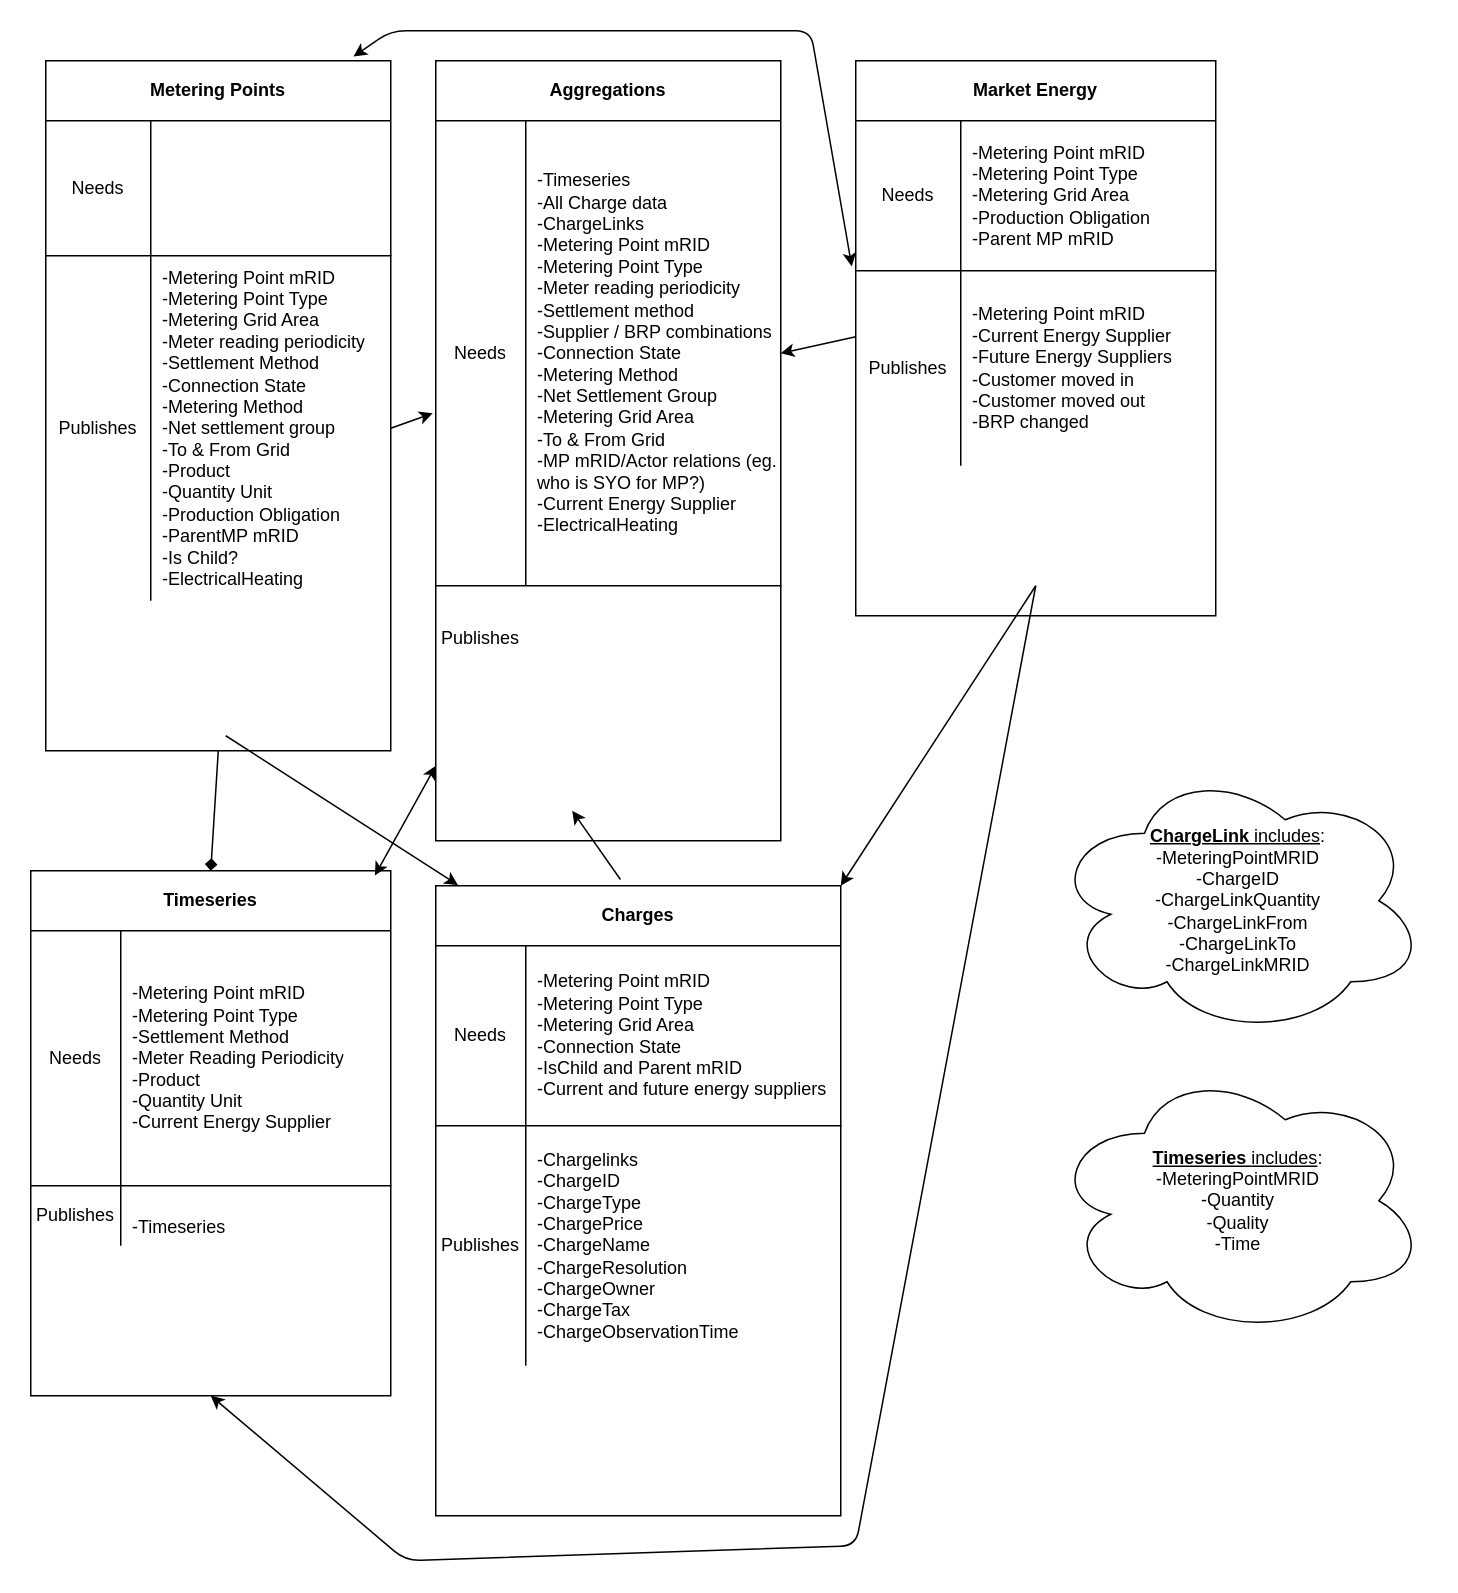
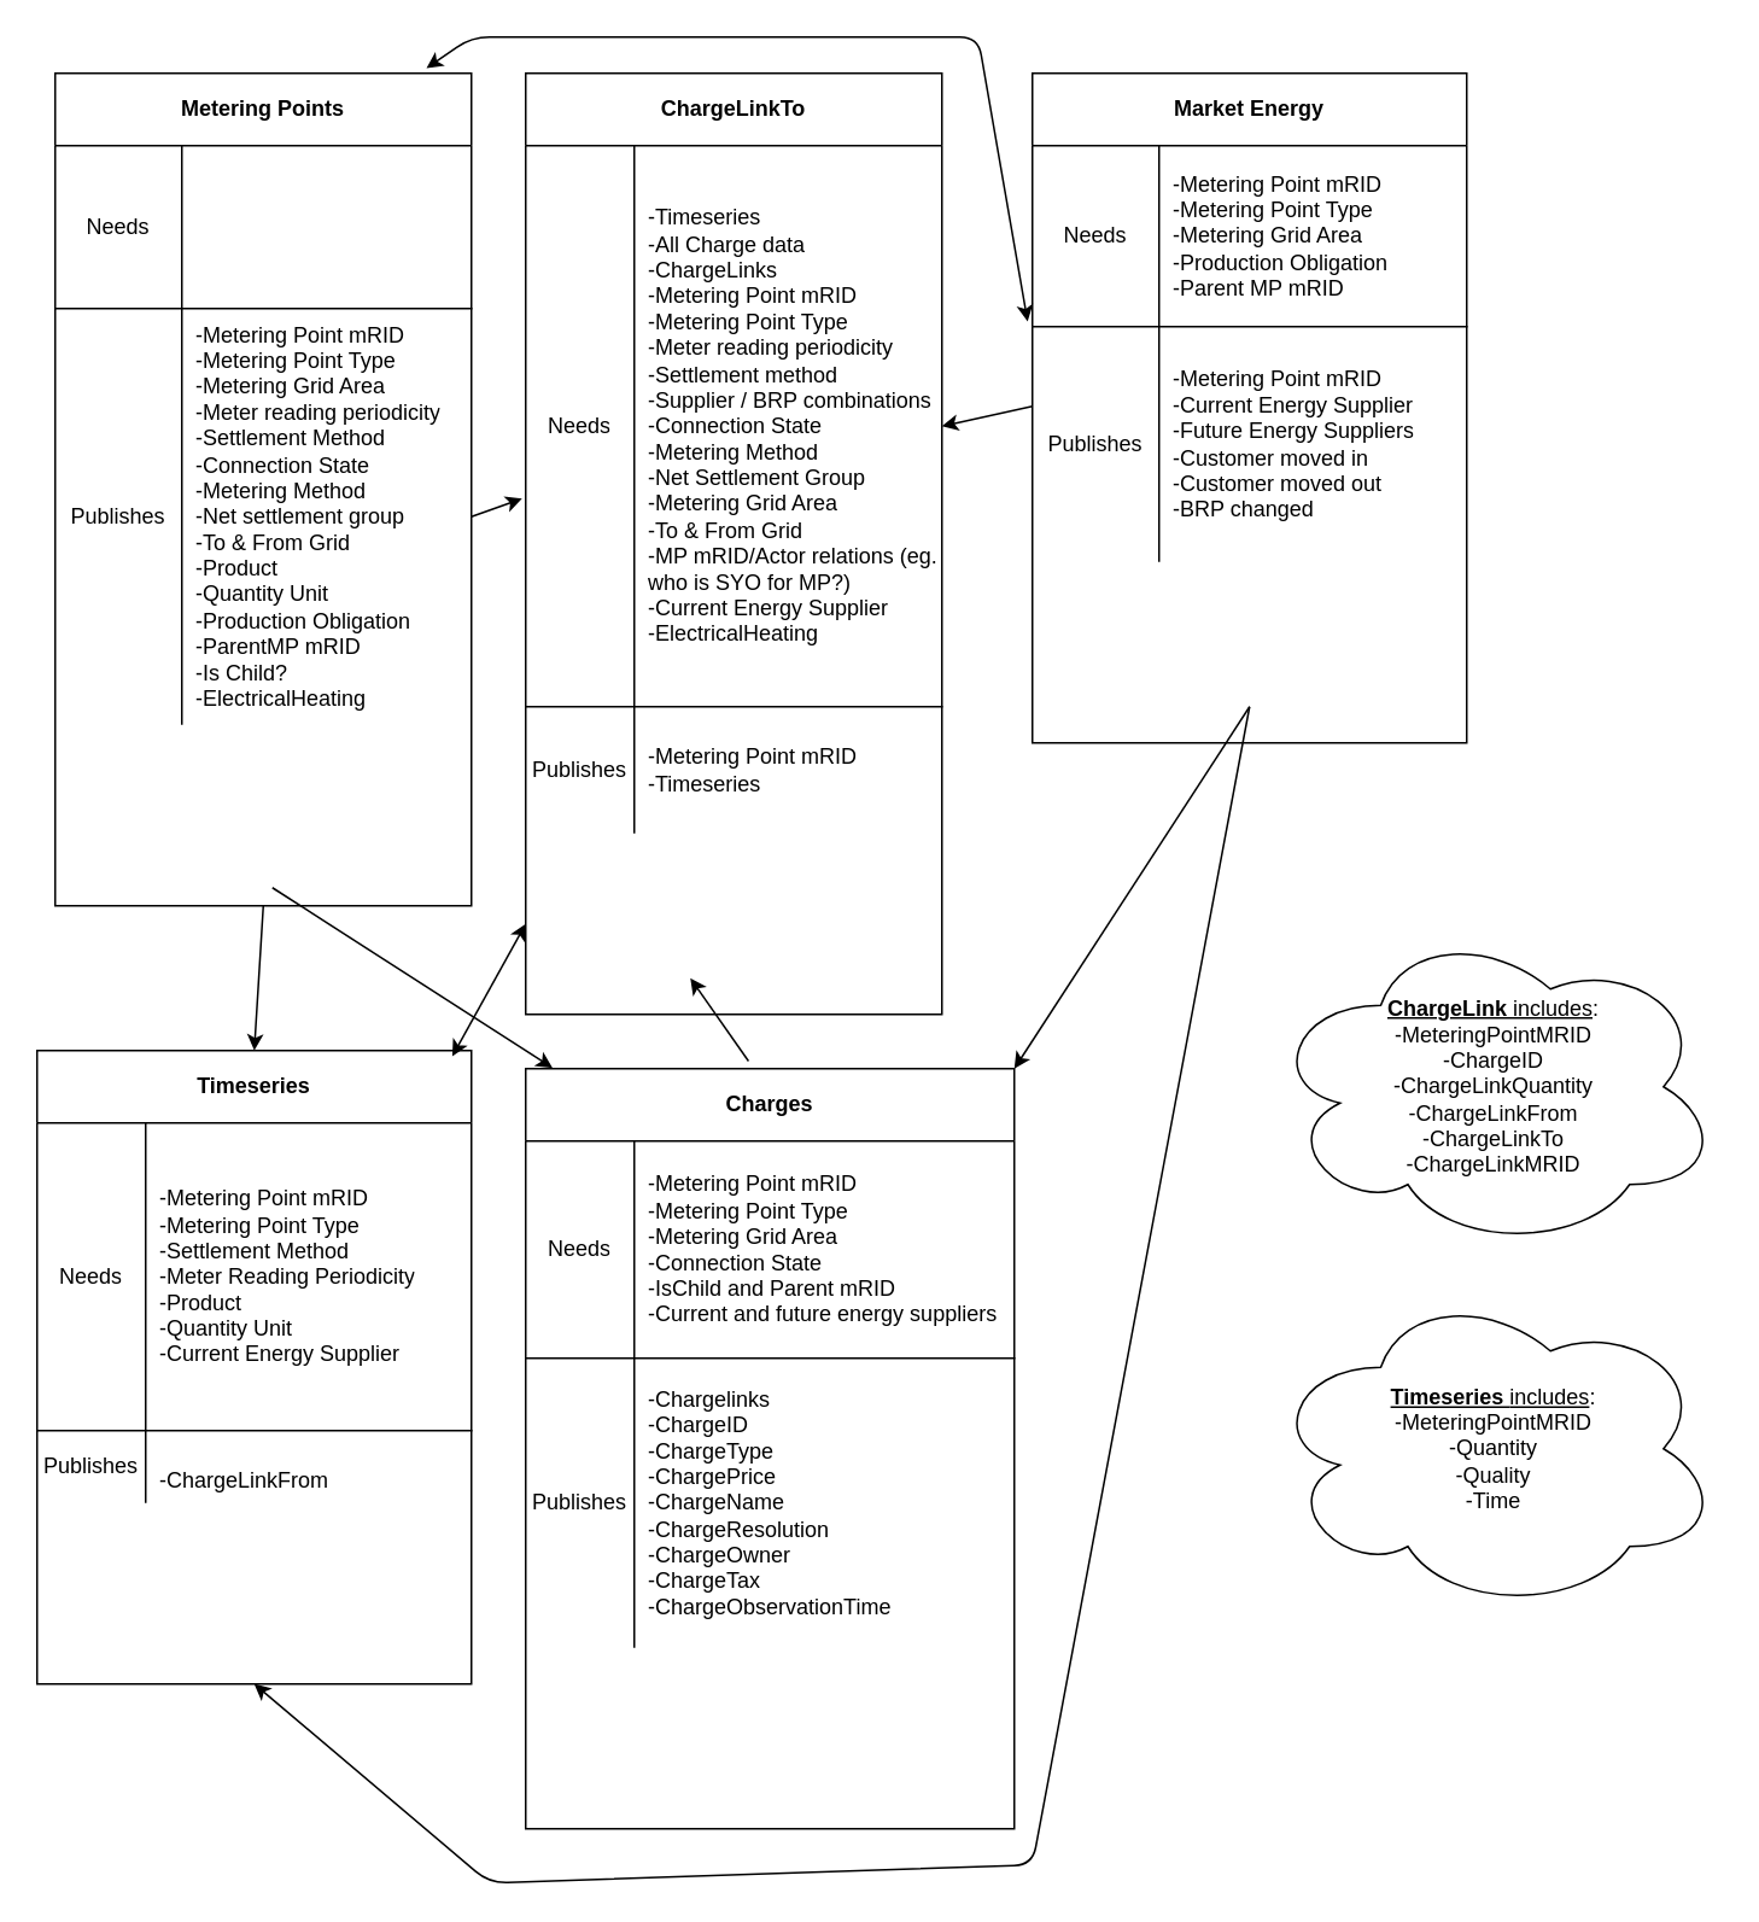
  <mxCell id="0" />
  <mxCell id="1" parent="0" />
  <mxCell id="2" value="Metering Points" style="shape=table;html=1;whiteSpace=wrap;startSize=40;container=1;collapsible=0;childLayout=tableLayout;fixedRows=1;rowLines=0;fontStyle=1;align=center;" vertex="1" parent="1"><mxGeometry x="30" y="40" width="230" height="460" as="geometry" /></mxCell>
  <mxCell id="3" value="" style="shape=partialRectangle;html=1;whiteSpace=wrap;collapsible=0;dropTarget=0;pointerEvents=0;fillColor=none;top=0;left=0;bottom=1;right=0;points=[[0,0.5],[1,0.5]];portConstraint=eastwest;" vertex="1" parent="2"><mxGeometry y="40" width="230" height="90" as="geometry" /></mxCell>
  <mxCell id="4" value="Needs" style="shape=partialRectangle;html=1;whiteSpace=wrap;connectable=0;fillColor=none;top=0;left=0;bottom=0;right=0;overflow=hidden;" vertex="1" parent="3"><mxGeometry width="70" height="90" as="geometry" /></mxCell>
  <mxCell id="5" value="" style="shape=partialRectangle;html=1;whiteSpace=wrap;collapsible=0;dropTarget=0;pointerEvents=0;fillColor=none;top=0;left=0;bottom=0;right=0;points=[[0,0.5],[1,0.5]];portConstraint=eastwest;" vertex="1" parent="2"><mxGeometry y="130" width="230" height="230" as="geometry" /></mxCell>
  <mxCell id="6" value="Publishes" style="shape=partialRectangle;html=1;whiteSpace=wrap;connectable=0;fillColor=none;top=0;left=0;bottom=0;right=0;overflow=hidden;" vertex="1" parent="5"><mxGeometry width="70" height="230" as="geometry" /></mxCell>
  <mxCell id="7" value="-Metering Point mRID&lt;br&gt;-Metering Point Type&lt;br&gt;-Metering Grid Area&lt;br&gt;-Meter reading periodicity&lt;br&gt;-Settlement Method&lt;br&gt;-Connection State&lt;br&gt;-Metering Method&lt;br&gt;-Net settlement group&lt;br&gt;-To &amp;amp; From Grid&lt;br&gt;-Product&lt;br&gt;-Quantity Unit&lt;br&gt;-Production Obligation&lt;br&gt;-ParentMP mRID&lt;br&gt;-Is Child?&lt;br&gt;-ElectricalHeating" style="shape=partialRectangle;html=1;whiteSpace=wrap;connectable=0;fillColor=none;top=0;left=0;bottom=0;right=0;align=left;spacingLeft=6;overflow=hidden;" vertex="1" parent="5"><mxGeometry x="70" width="160" height="230" as="geometry" /></mxCell>
- <mxCell id="8" value="Aggregations" style="shape=table;html=1;whiteSpace=wrap;startSize=40;container=1;collapsible=0;childLayout=tableLayout;fixedRows=1;rowLines=0;fontStyle=1;align=center;" vertex="1" parent="1"><mxGeometry x="290" y="40" width="230" height="520" as="geometry" /></mxCell>
+ <mxCell id="8" value="ChargeLinkTo" style="shape=table;html=1;whiteSpace=wrap;startSize=40;container=1;collapsible=0;childLayout=tableLayout;fixedRows=1;rowLines=0;fontStyle=1;align=center;" vertex="1" parent="1"><mxGeometry x="290" y="40" width="230" height="520" as="geometry" /></mxCell>
  <mxCell id="9" value="" style="shape=partialRectangle;html=1;whiteSpace=wrap;collapsible=0;dropTarget=0;pointerEvents=0;fillColor=none;top=0;left=0;bottom=1;right=0;points=[[0,0.5],[1,0.5]];portConstraint=eastwest;" vertex="1" parent="8"><mxGeometry y="40" width="230" height="310" as="geometry" /></mxCell>
  <mxCell id="10" value="Needs" style="shape=partialRectangle;html=1;whiteSpace=wrap;connectable=0;fillColor=none;top=0;left=0;bottom=0;right=0;overflow=hidden;" vertex="1" parent="9"><mxGeometry width="60" height="310" as="geometry" /></mxCell>
  <mxCell id="11" value="-Timeseries&lt;br&gt;-All Charge data&lt;br&gt;-ChargeLinks&lt;br&gt;-Metering Point mRID&lt;br&gt;-Metering Point Type&lt;br&gt;-Meter reading periodicity&lt;br&gt;-Settlement method&lt;br&gt;-Supplier / BRP combinations&lt;br&gt;-Connection State&lt;br&gt;-Metering Method&lt;br&gt;-Net Settlement Group&lt;br&gt;-Metering Grid Area&lt;br&gt;-To &amp;amp; From Grid&lt;br&gt;-MP mRID/Actor relations (eg. who is SYO for MP?)&lt;br&gt;-Current Energy Supplier&lt;br&gt;-ElectricalHeating" style="shape=partialRectangle;html=1;whiteSpace=wrap;connectable=0;fillColor=none;top=0;left=0;bottom=0;right=0;align=left;spacingLeft=6;overflow=hidden;" vertex="1" parent="9"><mxGeometry x="60" width="170" height="310" as="geometry" /></mxCell>
  <mxCell id="12" value="" style="shape=partialRectangle;html=1;whiteSpace=wrap;collapsible=0;dropTarget=0;pointerEvents=0;fillColor=none;top=0;left=0;bottom=0;right=0;points=[[0,0.5],[1,0.5]];portConstraint=eastwest;" vertex="1" parent="8"><mxGeometry y="350" width="230" height="70" as="geometry" /></mxCell>
  <mxCell id="13" value="Publishes" style="shape=partialRectangle;html=1;whiteSpace=wrap;connectable=0;fillColor=none;top=0;left=0;bottom=0;right=0;overflow=hidden;" vertex="1" parent="12"><mxGeometry width="60" height="70" as="geometry" /></mxCell>
+ <mxCell id="14" value="-Metering Point mRID&lt;br&gt;-Timeseries" style="shape=partialRectangle;html=1;whiteSpace=wrap;connectable=0;fillColor=none;top=0;left=0;bottom=0;right=0;align=left;spacingLeft=6;overflow=hidden;" vertex="1" parent="12"><mxGeometry x="60" width="170" height="70" as="geometry" /></mxCell>
  <mxCell id="15" value="Market Energy" style="shape=table;html=1;whiteSpace=wrap;startSize=40;container=1;collapsible=0;childLayout=tableLayout;fixedRows=1;rowLines=0;fontStyle=1;align=center;" vertex="1" parent="1"><mxGeometry x="570" y="40" width="240" height="370" as="geometry" /></mxCell>
  <mxCell id="16" value="" style="shape=partialRectangle;html=1;whiteSpace=wrap;collapsible=0;dropTarget=0;pointerEvents=0;fillColor=none;top=0;left=0;bottom=1;right=0;points=[[0,0.5],[1,0.5]];portConstraint=eastwest;" vertex="1" parent="15"><mxGeometry y="40" width="240" height="100" as="geometry" /></mxCell>
  <mxCell id="17" value="Needs" style="shape=partialRectangle;html=1;whiteSpace=wrap;connectable=0;fillColor=none;top=0;left=0;bottom=0;right=0;overflow=hidden;" vertex="1" parent="16"><mxGeometry width="70" height="100" as="geometry" /></mxCell>
  <mxCell id="18" value="-Metering Point mRID&lt;br&gt;-Metering Point Type&lt;br&gt;-Metering Grid Area&lt;br&gt;-Production Obligation&lt;br&gt;-Parent MP mRID" style="shape=partialRectangle;html=1;whiteSpace=wrap;connectable=0;fillColor=none;top=0;left=0;bottom=0;right=0;align=left;spacingLeft=6;overflow=hidden;" vertex="1" parent="16"><mxGeometry x="70" width="170" height="100" as="geometry" /></mxCell>
  <mxCell id="19" value="" style="shape=partialRectangle;html=1;whiteSpace=wrap;collapsible=0;dropTarget=0;pointerEvents=0;fillColor=none;top=0;left=0;bottom=0;right=0;points=[[0,0.5],[1,0.5]];portConstraint=eastwest;" vertex="1" parent="15"><mxGeometry y="140" width="240" height="130" as="geometry" /></mxCell>
  <mxCell id="20" value="Publishes" style="shape=partialRectangle;html=1;whiteSpace=wrap;connectable=0;fillColor=none;top=0;left=0;bottom=0;right=0;overflow=hidden;" vertex="1" parent="19"><mxGeometry width="70" height="130" as="geometry" /></mxCell>
  <mxCell id="21" value="-Metering Point mRID&lt;br&gt;-Current Energy Supplier&lt;br&gt;-Future Energy Suppliers&lt;br&gt;-Customer moved in&lt;br&gt;-Customer moved out&lt;br&gt;-BRP changed" style="shape=partialRectangle;html=1;whiteSpace=wrap;connectable=0;fillColor=none;top=0;left=0;bottom=0;right=0;align=left;spacingLeft=6;overflow=hidden;" vertex="1" parent="19"><mxGeometry x="70" width="170" height="130" as="geometry" /></mxCell>
  <mxCell id="22" value="Timeseries" style="shape=table;html=1;whiteSpace=wrap;startSize=40;container=1;collapsible=0;childLayout=tableLayout;fixedRows=1;rowLines=0;fontStyle=1;align=center;" vertex="1" parent="1"><mxGeometry x="20" y="580" width="240" height="350" as="geometry" /></mxCell>
  <mxCell id="23" value="" style="shape=partialRectangle;html=1;whiteSpace=wrap;collapsible=0;dropTarget=0;pointerEvents=0;fillColor=none;top=0;left=0;bottom=1;right=0;points=[[0,0.5],[1,0.5]];portConstraint=eastwest;" vertex="1" parent="22"><mxGeometry y="40" width="240" height="170" as="geometry" /></mxCell>
  <mxCell id="24" value="Needs" style="shape=partialRectangle;html=1;whiteSpace=wrap;connectable=0;fillColor=none;top=0;left=0;bottom=0;right=0;overflow=hidden;" vertex="1" parent="23"><mxGeometry width="60" height="170" as="geometry" /></mxCell>
  <mxCell id="25" value="-Metering Point mRID&lt;br&gt;-Metering Point Type&lt;br&gt;-Settlement Method&lt;br&gt;-Meter Reading Periodicity&lt;br&gt;-Product&lt;br&gt;-Quantity Unit&lt;br&gt;-Current Energy Supplier" style="shape=partialRectangle;html=1;whiteSpace=wrap;connectable=0;fillColor=none;top=0;left=0;bottom=0;right=0;align=left;spacingLeft=6;overflow=hidden;" vertex="1" parent="23"><mxGeometry x="60" width="180" height="170" as="geometry" /></mxCell>
  <mxCell id="26" value="" style="shape=partialRectangle;html=1;whiteSpace=wrap;collapsible=0;dropTarget=0;pointerEvents=0;fillColor=none;top=0;left=0;bottom=0;right=0;points=[[0,0.5],[1,0.5]];portConstraint=eastwest;" vertex="1" parent="22"><mxGeometry y="210" width="240" height="40" as="geometry" /></mxCell>
  <mxCell id="27" value="Publishes" style="shape=partialRectangle;html=1;whiteSpace=wrap;connectable=0;fillColor=none;top=0;left=0;bottom=0;right=0;overflow=hidden;" vertex="1" parent="26"><mxGeometry width="60" height="40" as="geometry" /></mxCell>
- <mxCell id="28" value="&lt;br&gt;-Timeseries" style="shape=partialRectangle;html=1;whiteSpace=wrap;connectable=0;fillColor=none;top=0;left=0;bottom=0;right=0;align=left;spacingLeft=6;overflow=hidden;" vertex="1" parent="26"><mxGeometry x="60" width="180" height="40" as="geometry" /></mxCell>
+ <mxCell id="28" value="&lt;br&gt;-ChargeLinkFrom" style="shape=partialRectangle;html=1;whiteSpace=wrap;connectable=0;fillColor=none;top=0;left=0;bottom=0;right=0;align=left;spacingLeft=6;overflow=hidden;" vertex="1" parent="26"><mxGeometry x="60" width="180" height="40" as="geometry" /></mxCell>
  <mxCell id="29" value="Charges" style="shape=table;html=1;whiteSpace=wrap;startSize=40;container=1;collapsible=0;childLayout=tableLayout;fixedRows=1;rowLines=0;fontStyle=1;align=center;" vertex="1" parent="1"><mxGeometry x="290" y="590" width="270" height="420" as="geometry" /></mxCell>
  <mxCell id="30" value="" style="shape=partialRectangle;html=1;whiteSpace=wrap;collapsible=0;dropTarget=0;pointerEvents=0;fillColor=none;top=0;left=0;bottom=1;right=0;points=[[0,0.5],[1,0.5]];portConstraint=eastwest;" vertex="1" parent="29"><mxGeometry y="40" width="270" height="120" as="geometry" /></mxCell>
  <mxCell id="31" value="Needs" style="shape=partialRectangle;html=1;whiteSpace=wrap;connectable=0;fillColor=none;top=0;left=0;bottom=0;right=0;overflow=hidden;" vertex="1" parent="30"><mxGeometry width="60" height="120" as="geometry" /></mxCell>
  <mxCell id="32" value="-Metering Point mRID&lt;br&gt;-Metering Point Type&lt;br&gt;-Metering Grid Area&lt;br&gt;-Connection State&lt;br&gt;-IsChild and Parent mRID&lt;br&gt;-Current and future energy suppliers" style="shape=partialRectangle;html=1;whiteSpace=wrap;connectable=0;fillColor=none;top=0;left=0;bottom=0;right=0;align=left;spacingLeft=6;overflow=hidden;" vertex="1" parent="30"><mxGeometry x="60" width="210" height="120" as="geometry" /></mxCell>
  <mxCell id="33" value="" style="shape=partialRectangle;html=1;whiteSpace=wrap;collapsible=0;dropTarget=0;pointerEvents=0;fillColor=none;top=0;left=0;bottom=0;right=0;points=[[0,0.5],[1,0.5]];portConstraint=eastwest;" vertex="1" parent="29"><mxGeometry y="160" width="270" height="160" as="geometry" /></mxCell>
  <mxCell id="34" value="Publishes" style="shape=partialRectangle;html=1;whiteSpace=wrap;connectable=0;fillColor=none;top=0;left=0;bottom=0;right=0;overflow=hidden;" vertex="1" parent="33"><mxGeometry width="60" height="160" as="geometry" /></mxCell>
  <mxCell id="35" value="-Chargelinks&lt;br&gt;-ChargeID&lt;br&gt;-ChargeType&lt;br&gt;-ChargePrice&lt;br&gt;-ChargeName&lt;br&gt;-ChargeResolution&lt;br&gt;-ChargeOwner&lt;br&gt;-ChargeTax&lt;br&gt;-ChargeObservationTime" style="shape=partialRectangle;html=1;whiteSpace=wrap;connectable=0;fillColor=none;top=0;left=0;bottom=0;right=0;align=left;spacingLeft=6;overflow=hidden;" vertex="1" parent="33"><mxGeometry x="60" width="210" height="160" as="geometry" /></mxCell>
  <mxCell id="36" value="" style="endArrow=classic;html=1;exitX=1;exitY=0.5;exitDx=0;exitDy=0;" edge="1" parent="1" source="5"><mxGeometry width="50" height="50" relative="1" as="geometry"><mxPoint x="380" y="420" as="sourcePoint" /><mxPoint x="288" y="275" as="targetPoint" /></mxGeometry></mxCell>
  <mxCell id="37" value="" style="endArrow=classic;startArrow=classic;html=1;exitX=0.956;exitY=0.009;exitDx=0;exitDy=0;exitPerimeter=0;" edge="1" parent="1" source="22"><mxGeometry width="50" height="50" relative="1" as="geometry"><mxPoint x="220" y="650" as="sourcePoint" /><mxPoint x="290" y="510" as="targetPoint" /></mxGeometry></mxCell>
  <mxCell id="38" value="" style="endArrow=classic;html=1;exitX=0.456;exitY=-0.01;exitDx=0;exitDy=0;exitPerimeter=0;" edge="1" parent="1" source="29"><mxGeometry width="50" height="50" relative="1" as="geometry"><mxPoint x="380" y="540" as="sourcePoint" /><mxPoint x="381" y="540" as="targetPoint" /></mxGeometry></mxCell>
  <mxCell id="39" value="" style="endArrow=classic;html=1;entryX=1;entryY=0.5;entryDx=0;entryDy=0;" edge="1" parent="1" target="9"><mxGeometry width="50" height="50" relative="1" as="geometry"><mxPoint x="570" y="224" as="sourcePoint" /><mxPoint x="430" y="250" as="targetPoint" /></mxGeometry></mxCell>
  <mxCell id="40" value="" style="endArrow=classic;startArrow=classic;html=1;exitX=0.892;exitY=-0.006;exitDx=0;exitDy=0;exitPerimeter=0;entryX=-0.011;entryY=-0.022;entryDx=0;entryDy=0;entryPerimeter=0;" edge="1" parent="1" source="2" target="19"><mxGeometry width="50" height="50" relative="1" as="geometry"><mxPoint x="380" y="300" as="sourcePoint" /><mxPoint x="430" y="250" as="targetPoint" /><Array as="points"><mxPoint x="260" y="20" /><mxPoint x="540" y="20" /></Array></mxGeometry></mxCell>
- <mxCell id="41" value="" style="endArrow=diamond;html=1;exitX=0.5;exitY=1;exitDx=0;exitDy=0;entryX=0.5;entryY=0;entryDx=0;entryDy=0;" edge="1" parent="1" source="2" target="22"><mxGeometry width="50" height="50" relative="1" as="geometry"><mxPoint x="380" y="540" as="sourcePoint" /><mxPoint x="430" y="490" as="targetPoint" /></mxGeometry></mxCell>
+ <mxCell id="41" value="" style="endArrow=classic;html=1;exitX=0.5;exitY=1;exitDx=0;exitDy=0;entryX=0.5;entryY=0;entryDx=0;entryDy=0;" edge="1" parent="1" source="2" target="22"><mxGeometry width="50" height="50" relative="1" as="geometry"><mxPoint x="380" y="540" as="sourcePoint" /><mxPoint x="430" y="490" as="targetPoint" /></mxGeometry></mxCell>
  <mxCell id="42" value="" style="endArrow=classic;html=1;entryX=0.055;entryY=-0.001;entryDx=0;entryDy=0;entryPerimeter=0;" edge="1" parent="1" target="29"><mxGeometry width="50" height="50" relative="1" as="geometry"><mxPoint x="150" y="490" as="sourcePoint" /><mxPoint x="130" y="590" as="targetPoint" /></mxGeometry></mxCell>
  <mxCell id="43" value="" style="endArrow=classic;html=1;entryX=1;entryY=0;entryDx=0;entryDy=0;" edge="1" parent="1" target="29"><mxGeometry width="50" height="50" relative="1" as="geometry"><mxPoint x="690" y="390" as="sourcePoint" /><mxPoint x="430" y="470" as="targetPoint" /></mxGeometry></mxCell>
  <mxCell id="44" value="" style="endArrow=classic;html=1;entryX=0.5;entryY=1;entryDx=0;entryDy=0;" edge="1" parent="1" target="22"><mxGeometry width="50" height="50" relative="1" as="geometry"><mxPoint x="690" y="390" as="sourcePoint" /><mxPoint x="430" y="590" as="targetPoint" /><Array as="points"><mxPoint x="570" y="1030" /><mxPoint x="270" y="1040" /></Array></mxGeometry></mxCell>
  <mxCell id="45" value="&lt;u&gt;&lt;b&gt;ChargeLink &lt;/b&gt;includes&lt;/u&gt;:&lt;br&gt;-MeteringPointMRID&lt;br&gt;-ChargeID&lt;br&gt;-ChargeLinkQuantity&lt;br&gt;-ChargeLinkFrom&lt;br&gt;-ChargeLinkTo&lt;br&gt;-ChargeLinkMRID" style="ellipse;shape=cloud;whiteSpace=wrap;html=1;" vertex="1" parent="1"><mxGeometry x="700" y="510" width="250" height="180" as="geometry" /></mxCell>
  <mxCell id="46" value="&lt;u&gt;&lt;b&gt;Timeseries &lt;/b&gt;includes&lt;/u&gt;:&lt;br&gt;-MeteringPointMRID&lt;br&gt;-Quantity&lt;br&gt;-Quality&lt;br&gt;-Time" style="ellipse;shape=cloud;whiteSpace=wrap;html=1;" vertex="1" parent="1"><mxGeometry x="700" y="710" width="250" height="180" as="geometry" /></mxCell>
